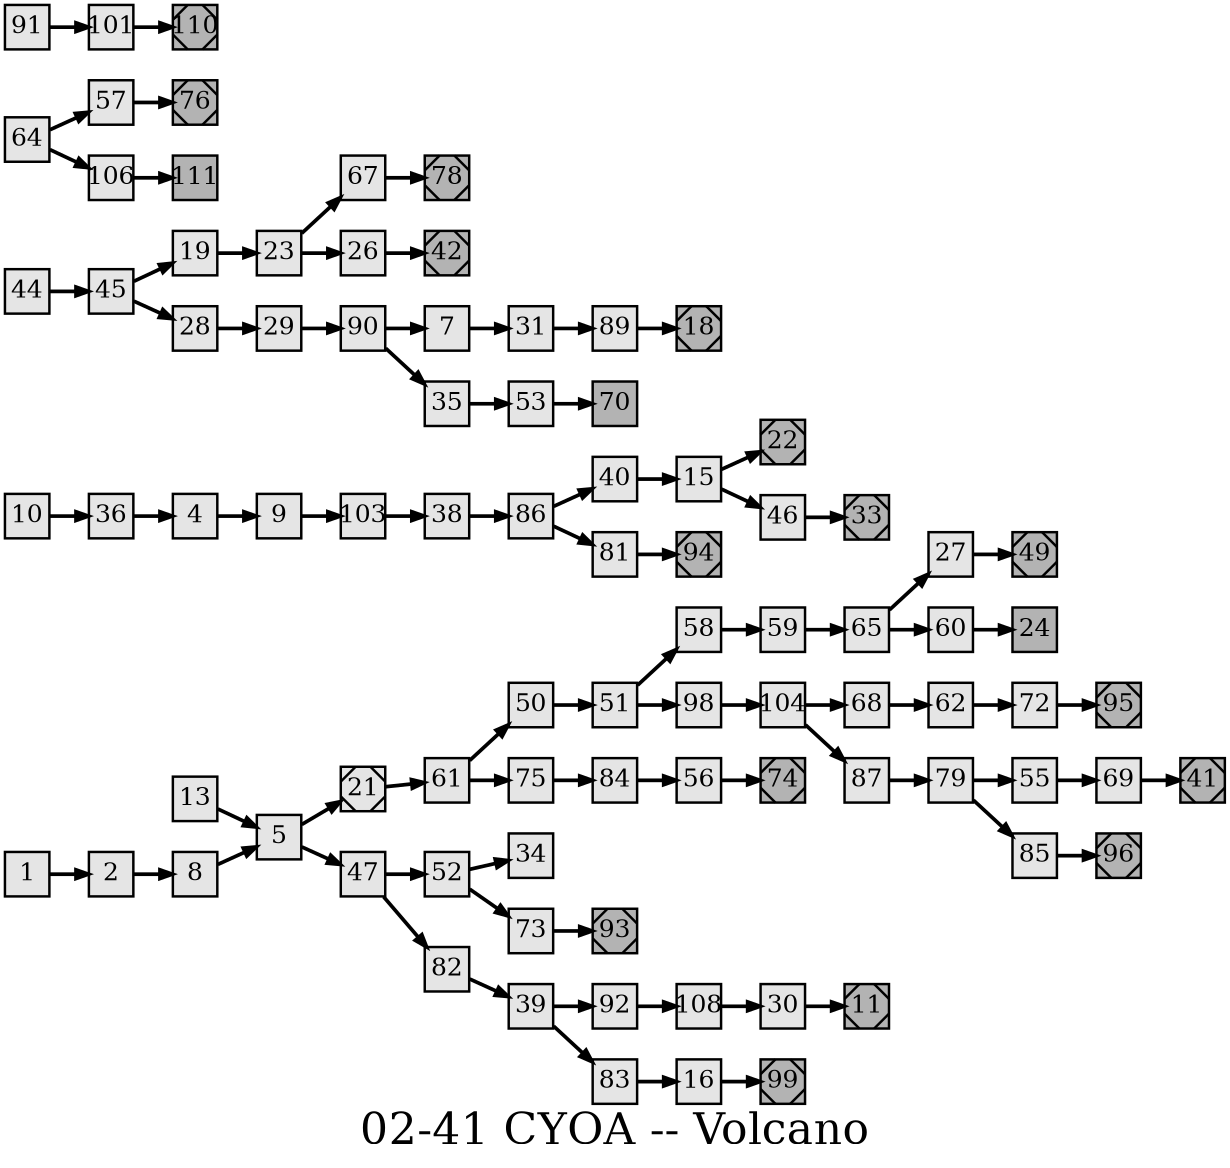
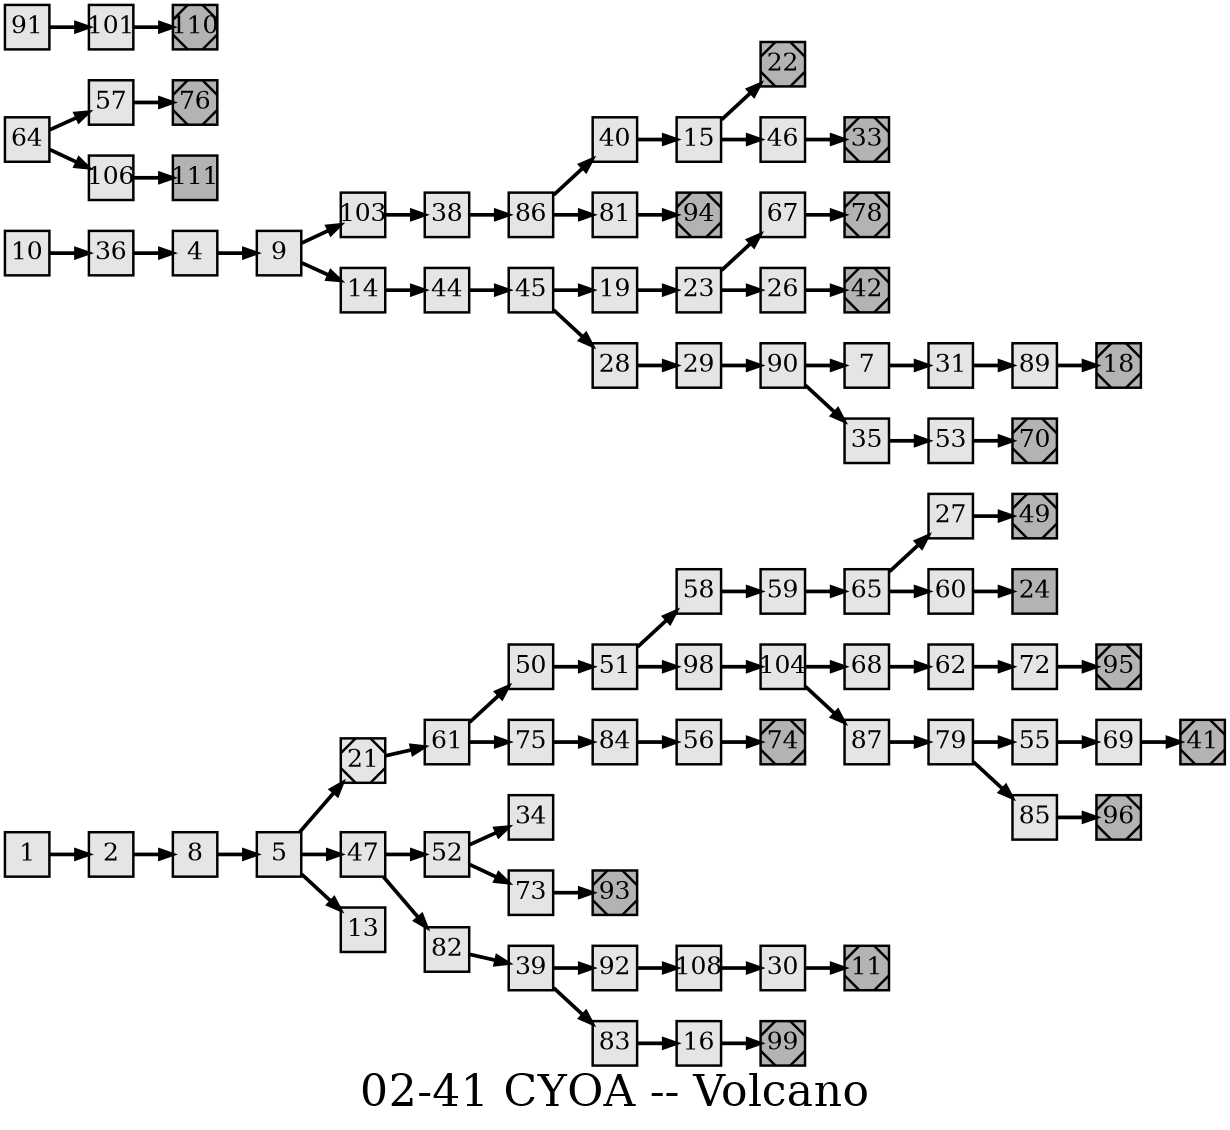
  digraph {
    fontsize=36
    label="02-41 CYOA -- Volcano"
    nodesep=0.35
    ordering=out
    rankdir=LR
    ranksep=0.45
    node [fillcolor=grey90 fixedsize=true fontsize=20 labelfloat=true margin="0,0" penwidth=2 regular=true shape=rect style=filled]
    edge [fontsize=12 labelfloat=true penwidth=3]
    2
    8
    1
    5
    10
    36
    4
    9
    103
+   14
    38
    44
    21 [shape=Msquare]
    61
    47
    52
    82
    50
    75
    34
    73
    39
    7
    31
    89
    18 [fillcolor=grey70 shape=Msquare]
    13
    86
    45
    11 [fillcolor=grey70 shape=Msquare]
    19
    28
    22 [fillcolor=grey70 shape=Msquare]
    15
    46
    33 [fillcolor=grey70 shape=Msquare]
    99 [fillcolor=grey70 shape=Msquare]
    16
    23
    67
    26
    78 [fillcolor=grey70 shape=Msquare]
    42 [fillcolor=grey70 shape=Msquare]
    51
    84
    24 [fillcolor=grey70 shape=box]
    49 [fillcolor=grey70 shape=Msquare]
    27
    29
    90
    35
    53
    30
    64
    57
    106
    91
    101
-   70 [fillcolor=grey70 shape=box]
+   70 [fillcolor=grey70 shape=Msquare]
    40
    81
    94 [fillcolor=grey70 shape=Msquare]
    92
    83
    108
    41 [fillcolor=grey70 shape=Msquare]
    93 [fillcolor=grey70 shape=Msquare]
    58
    98
    59
    104
    65
    68
    87
    55
    69
    74 [fillcolor=grey70 shape=Msquare]
    56
    76 [fillcolor=grey70 shape=Msquare]
    60
    62
    72
    95 [fillcolor=grey70 shape=Msquare]
    111 [fillcolor=grey70 shape=box]
    79
    85
    96 [fillcolor=grey70 shape=Msquare]
    110 [fillcolor=grey70 shape=Msquare]
    2 -> 8
    8 -> 5
    1 -> 2
    5 -> 21
    5 -> 47
    10 -> 36
    36 -> 4
    4 -> 9
    9 -> 103
+   9 -> 14
    103 -> 38
+   14 -> 44
    38 -> 86
    44 -> 45
    21 -> 61
    61 -> 50
    61 -> 75
    47 -> 52
    47 -> 82
    52 -> 34
    52 -> 73
    82 -> 39
    50 -> 51
    75 -> 84
    73 -> 93
    39 -> 92
    39 -> 83
    7 -> 31
    31 -> 89
    89 -> 18
-   13 -> 5
+   5 -> 13
    86 -> 40
    86 -> 81
    45 -> 19
    45 -> 28
    19 -> 23
    28 -> 29
    15 -> 22
    15 -> 46
    46 -> 33
    16 -> 99
    23 -> 67
    23 -> 26
    67 -> 78
    26 -> 42
    51 -> 58
    51 -> 98
    84 -> 56
    27 -> 49
    29 -> 90
    90 -> 7
    90 -> 35
    35 -> 53
    53 -> 70
    30 -> 11
    64 -> 57
    64 -> 106
    57 -> 76
    106 -> 111
    91 -> 101
    101 -> 110
    40 -> 15
    81 -> 94
    92 -> 108
    83 -> 16
    108 -> 30
    58 -> 59
    98 -> 104
    59 -> 65
    104 -> 68
    104 -> 87
    65 -> 27
    65 -> 60
    68 -> 62
    87 -> 79
    55 -> 69
    69 -> 41
    56 -> 74
    60 -> 24
    62 -> 72
    72 -> 95
    79 -> 55
    79 -> 85
    85 -> 96
  }
